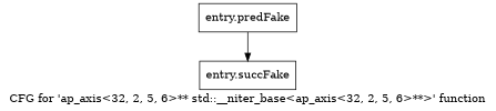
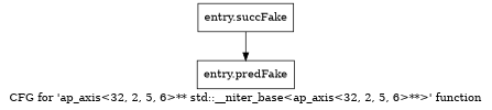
  digraph {
    label="CFG for 'ap_axis\<32, 2, 5, 6\>** std::__niter_base\<ap_axis\<32, 2, 5, 6\>**\>' function"
    node [shape=record]
    n1 [label="{entry.predFake}"]
    n2 [filename="/proj/xbuilds/2019.2_0801_1/installs/lin64/Vivado/HEAD/tps/lnx64/gcc-6.2.0/lib/gcc/x86_64-pc-linux-gnu/6.2.0/../../../../include/c++/6.2.0/bits/stl_algobase.h" label="{entry.succFake}" linenumber=278]
-   n1 -> n2 [filename="/proj/xbuilds/2019.2_0801_1/installs/lin64/Vivado/HEAD/tps/lnx64/gcc-6.2.0/lib/gcc/x86_64-pc-linux-gnu/6.2.0/../../../../include/c++/6.2.0/bits/stl_algobase.h"]
+   n2 -> n1 [filename="/proj/xbuilds/2019.2_0801_1/installs/lin64/Vivado/HEAD/tps/lnx64/gcc-6.2.0/lib/gcc/x86_64-pc-linux-gnu/6.2.0/../../../../include/c++/6.2.0/bits/stl_algobase.h"]
  }
